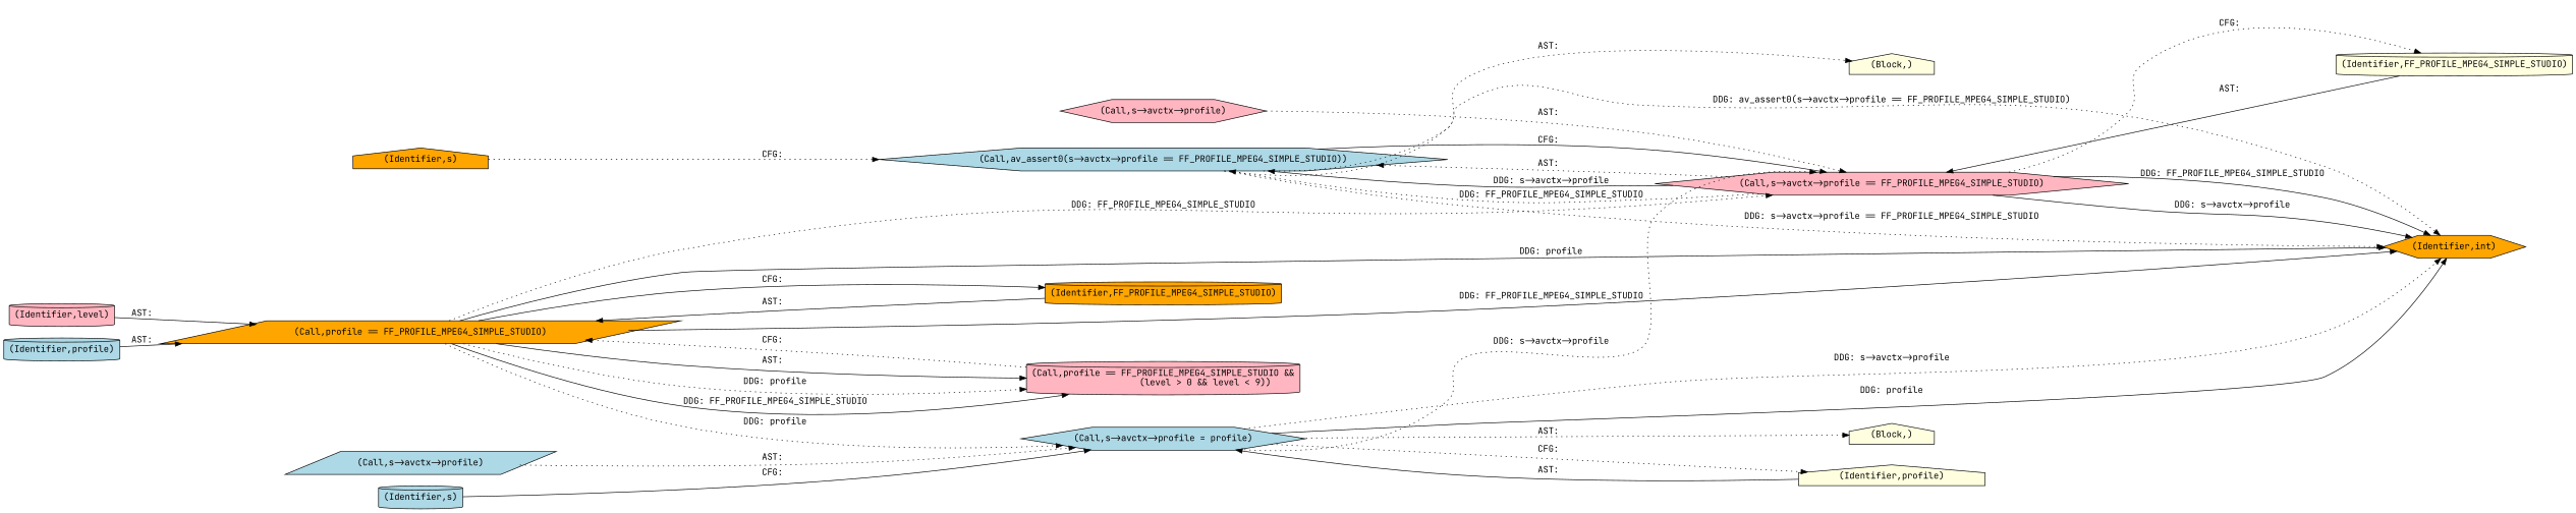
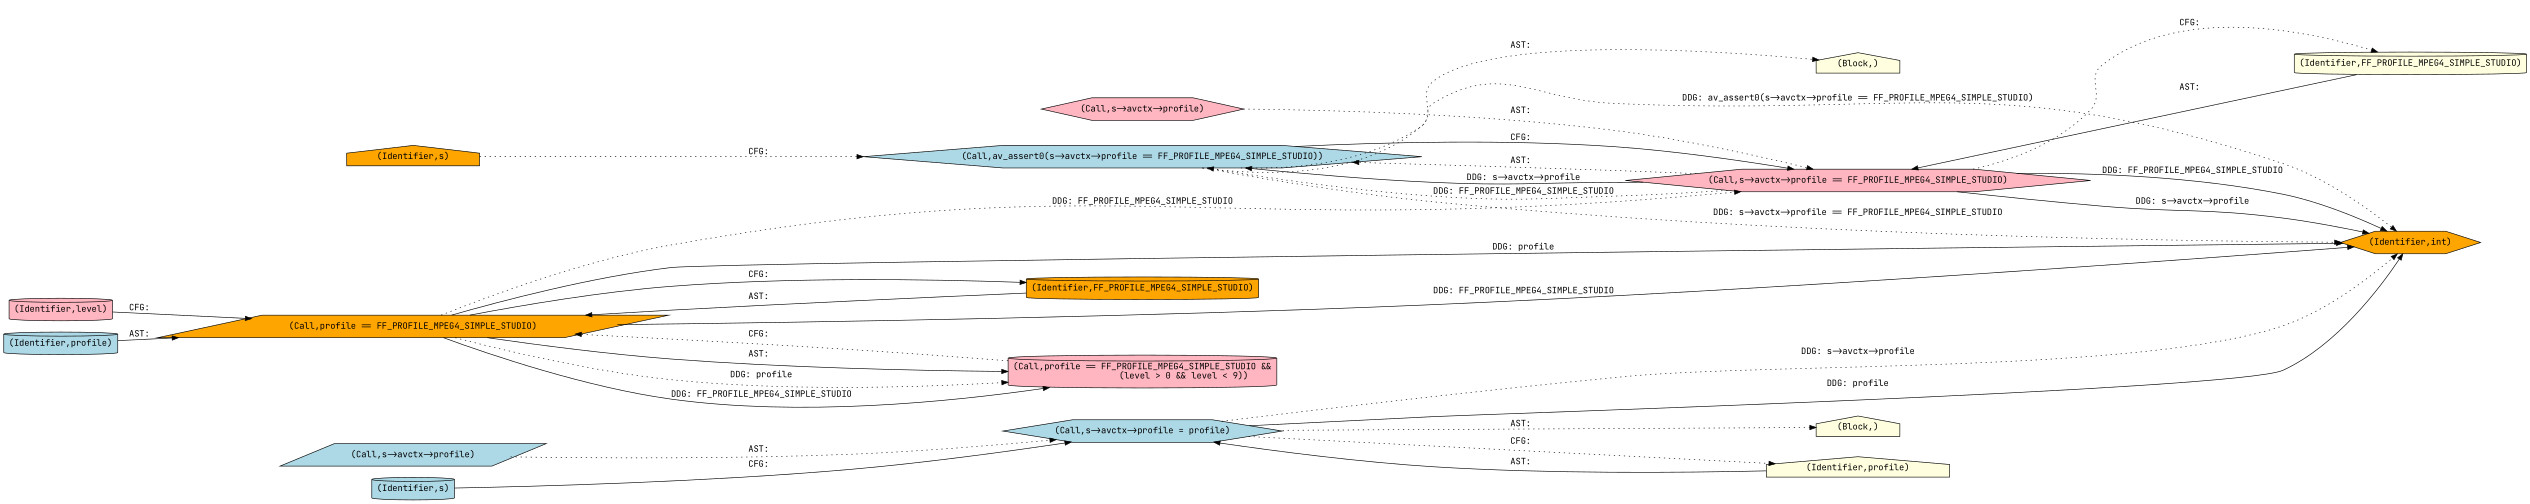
  digraph {
    fontname="JetBrains Mono"
    rankdir=LR
    node [fillcolor=lightblue fontname="JetBrains Mono" shape=cylinder style=filled]
    edge [fontname="JetBrains Mono" style=dotted]
    n1 [label="(Call,av_assert0(s->avctx->profile == FF_PROFILE_MPEG4_SIMPLE_STUDIO))" shape=hexagon]
    n2 [fillcolor=lightpink label="(Call,s->avctx->profile == FF_PROFILE_MPEG4_SIMPLE_STUDIO)" shape=hexagon]
    n3 [fillcolor=lightyellow label="(Block,)" shape=house]
    n4 [fillcolor=orange label="(Identifier,int)" shape=hexagon]
    n5 [fillcolor=lightyellow label="(Identifier,FF_PROFILE_MPEG4_SIMPLE_STUDIO)"]
    n6 [label="(Call,s->avctx->profile = profile)" shape=hexagon]
    n7 [fillcolor=lightyellow label="(Block,)" shape=house]
    n8 [fillcolor=lightyellow label="(Identifier,profile)" shape=house]
    n9 [fillcolor=orange label="(Call,profile == FF_PROFILE_MPEG4_SIMPLE_STUDIO)" shape=parallelogram]
    n10 [fillcolor=orange label="(Identifier,FF_PROFILE_MPEG4_SIMPLE_STUDIO)"]
    n11 [fillcolor=lightpink label="(Call,profile == FF_PROFILE_MPEG4_SIMPLE_STUDIO &&\n                (level > 0 && level < 9))"]
    n12 [label="(Call,s->avctx->profile)" shape=parallelogram]
    n13 [label="(Identifier,s)"]
    n14 [fillcolor=orange label="(Identifier,s)" shape=house]
    n15 [fillcolor=lightpink label="(Call,s->avctx->profile)" shape=hexagon]
    n16 [fillcolor=lightpink label="(Identifier,level)"]
    n17 [label="(Identifier,profile)"]
    n1 -> n2 [label="CFG: " style=solid]
    n1 -> n3 [label="AST: "]
    n1 -> n4 [label="DDG: av_assert0(s->avctx->profile == FF_PROFILE_MPEG4_SIMPLE_STUDIO)"]
    n1 -> n4 [label="DDG: s->avctx->profile == FF_PROFILE_MPEG4_SIMPLE_STUDIO"]
    n2 -> n1 [label="AST: "]
    n2 -> n1 [label="DDG: s->avctx->profile" style=solid]
    n2 -> n1 [label="DDG: FF_PROFILE_MPEG4_SIMPLE_STUDIO"]
    n2 -> n4 [label="DDG: FF_PROFILE_MPEG4_SIMPLE_STUDIO" style=solid]
    n2 -> n4 [label="DDG: s->avctx->profile" style=solid]
    n2 -> n5 [label="CFG: "]
    n5 -> n2 [label="AST: " style=solid]
-   n6 -> n2 [label="DDG: s->avctx->profile"]
    n6 -> n4 [label="DDG: profile" style=solid]
    n6 -> n4 [label="DDG: s->avctx->profile"]
    n6 -> n7 [label="AST: "]
    n6 -> n8 [label="CFG: "]
    n8 -> n6 [label="AST: " style=solid]
    n9 -> n2 [label="DDG: FF_PROFILE_MPEG4_SIMPLE_STUDIO"]
    n9 -> n4 [label="DDG: profile" style=solid]
    n9 -> n4 [label="DDG: FF_PROFILE_MPEG4_SIMPLE_STUDIO" style=solid]
-   n9 -> n6 [label="DDG: profile"]
    n9 -> n10 [label="CFG: " style=solid]
    n9 -> n11 [label="AST: " style=solid]
    n9 -> n11 [label="DDG: profile"]
    n9 -> n11 [label="DDG: FF_PROFILE_MPEG4_SIMPLE_STUDIO" style=solid]
    n10 -> n9 [label="AST: " style=solid]
    n11 -> n9 [label="CFG: "]
    n12 -> n6 [label="AST: "]
    n13 -> n6 [label="CFG: " style=solid]
    n14 -> n1 [label="CFG: "]
    n15 -> n2 [label="AST: "]
-   n16 -> n9 [label="AST: " style=solid]
+   n16 -> n9 [label="CFG: " style=solid]
    n17 -> n9 [label="AST: " style=solid]
  }
